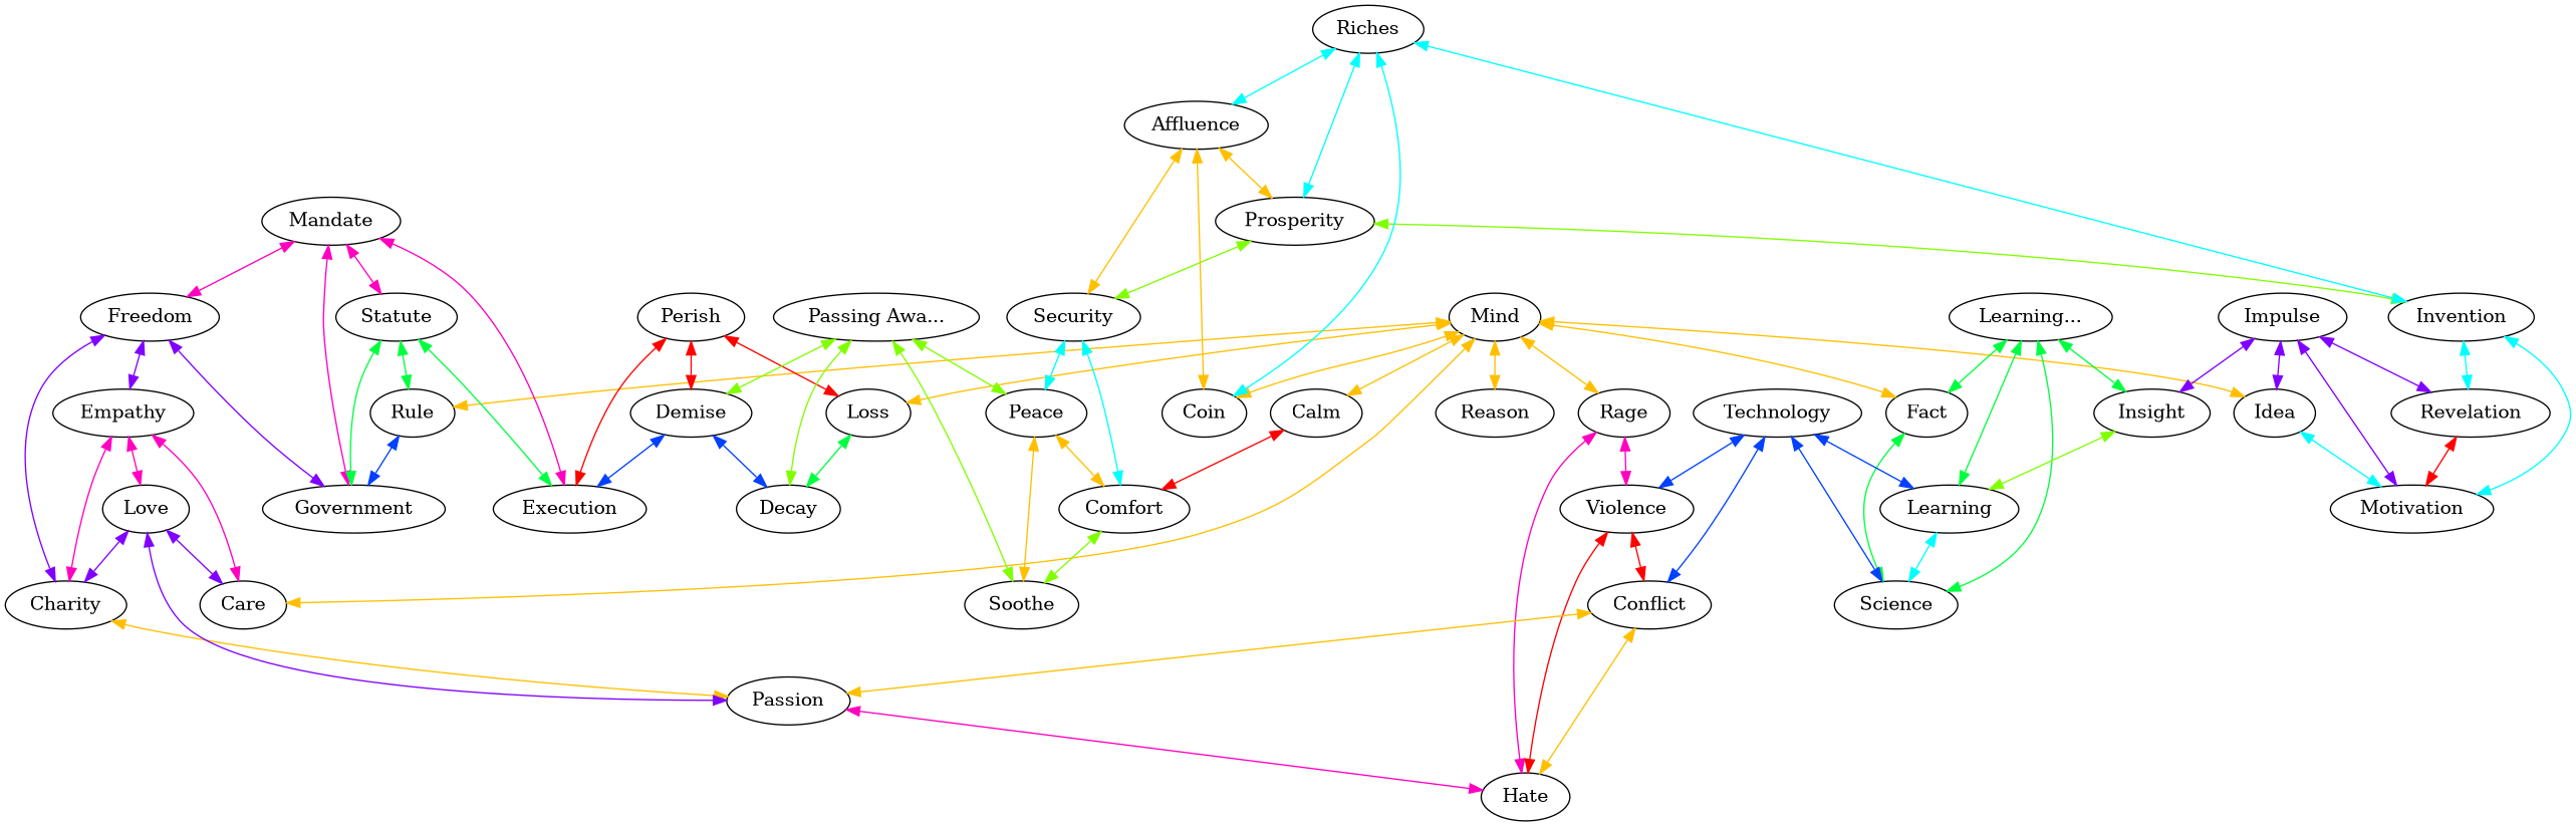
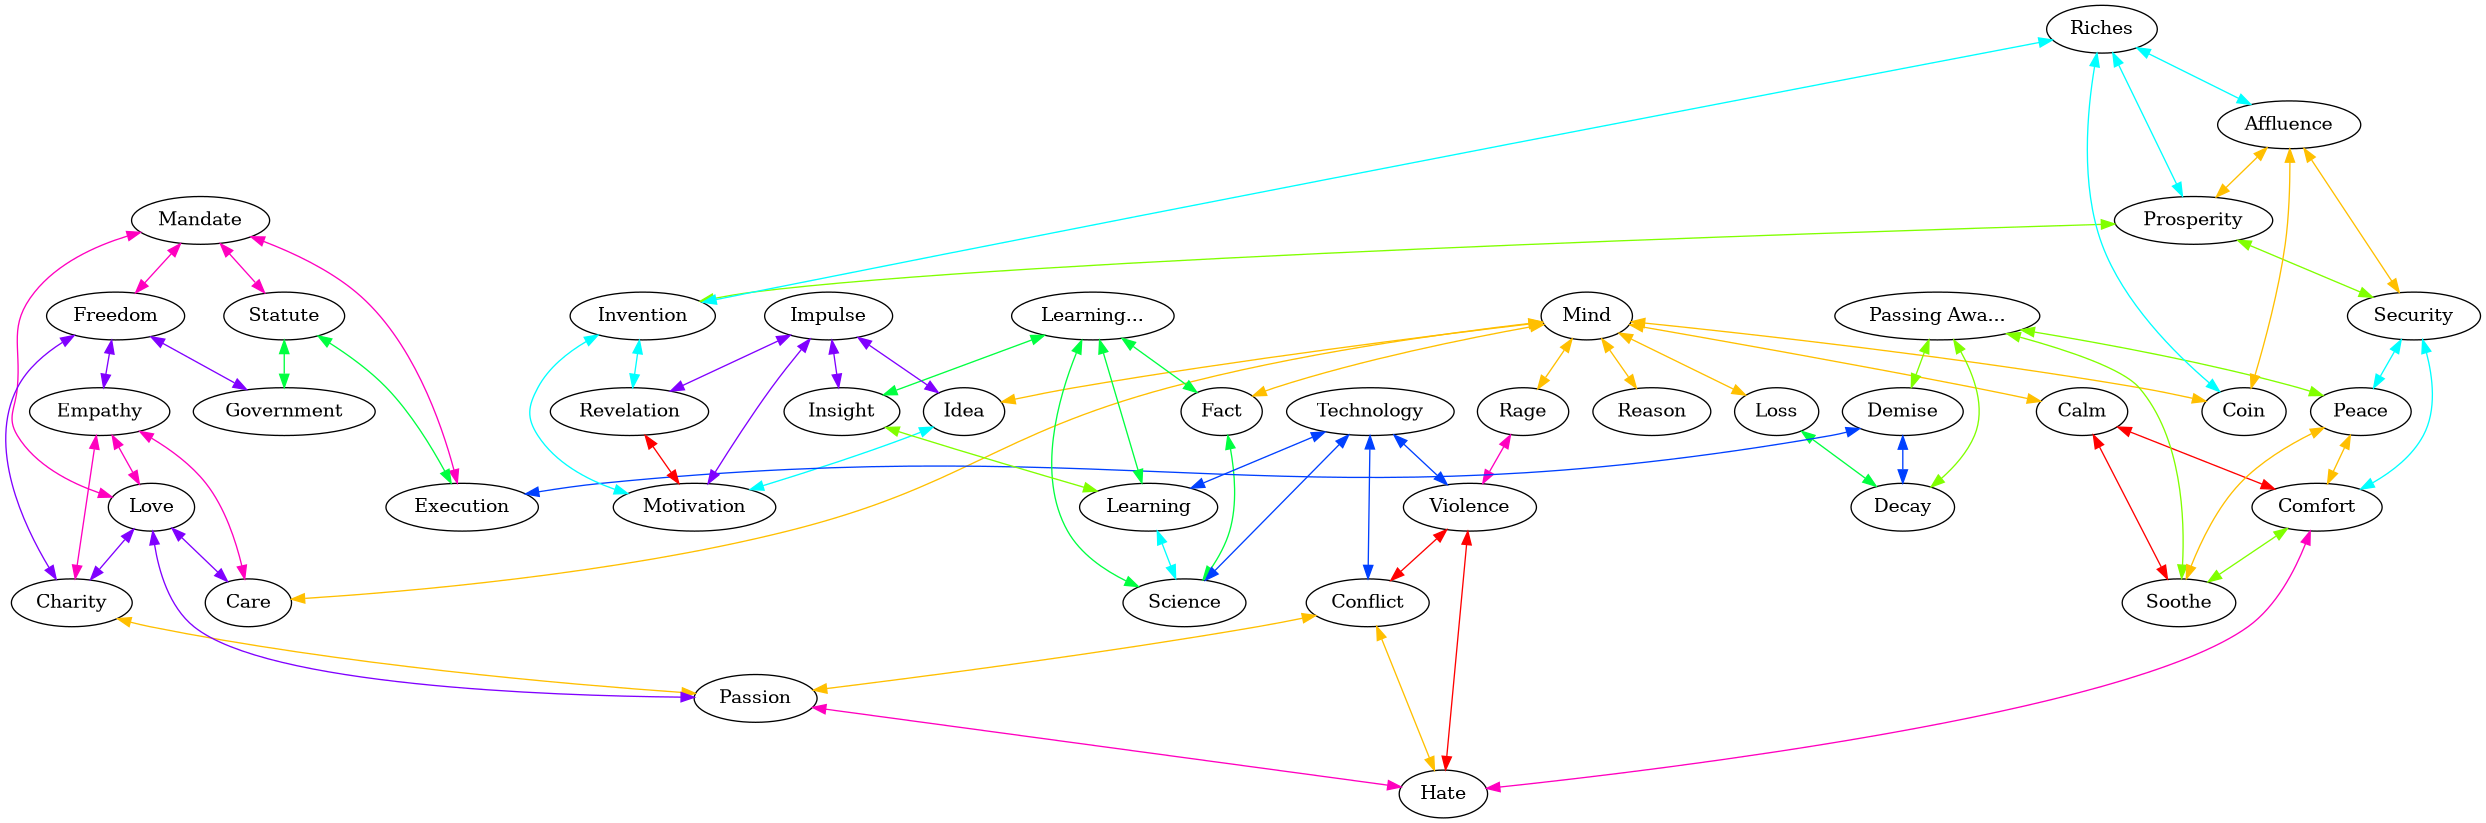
  graph {
    edge [color="0.125,1,1" dir=both]
    n1 [label=Mind]
    n2 [label=Reason]
    n3 [label=Loss]
-   n4 [label=Rule]
    n5 [label=Care]
    n6 [label=Rage]
    n7 [label=Fact]
    n8 [label=Idea]
    n9 [label=Coin]
    n10 [label=Calm]
    n11 [label=Decay]
    n12 [label=Government]
    n13 [label=Hate]
    n14 [label=Violence]
    n15 [label=Science]
    n16 [label=Motivation]
    n17 [label=Soothe]
    n18 [label=Comfort]
    n19 [label=Demise]
    n20 [label=Execution]
-   n21 [label=Perish]
    n22 [label="Passing Awa..."]
    n23 [label=Peace]
    n24 [label=Mandate]
    n25 [label=Freedom]
    n26 [label=Statute]
    n27 [label=Empathy]
    n28 [label=Charity]
    n29 [label=Love]
    n30 [label=Passion]
    n31 [label=Conflict]
    n32 [label=Technology]
    n33 [label=Learning]
    n34 [label="Learning..."]
    n35 [label=Insight]
    n36 [label=Revelation]
    n37 [label=Impulse]
    n38 [label=Invention]
    n39 [label=Prosperity]
    n40 [label=Security]
    n41 [label=Riches]
    n42 [label=Affluence]
    n1 -- n2
    n1 -- n3
-   n1 -- n4
    n1 -- n5
    n1 -- n6
    n1 -- n7
    n1 -- n8
    n1 -- n9
    n1 -- n10
    n3 -- n11 [color="0.375,1,1"]
-   n4 -- n12 [color="0.625,1,1"]
-   n6 -- n13 [color="0.875,1,1"]
+   n18 -- n13 [color="0.875,1,1"]
    n6 -- n14 [color="0.875,1,1"]
    n7 -- n15 [color="0.375,1,1"]
    n8 -- n16 [color="0.5,1,1"]
+   n10 -- n17 [color="1,1,1"]
    n10 -- n18 [color="1,1,1"]
    n14 -- n13 [color="1,1,1"]
    n14 -- n31 [color="1,1,1"]
    n18 -- n17 [color="0.25,1,1"]
    n19 -- n11 [color="0.625,1,1"]
    n19 -- n20 [color="0.625,1,1"]
-   n21 -- n3 [color="1,1,1"]
-   n21 -- n19 [color="1,1,1"]
-   n21 -- n20 [color="1,1,1"]
    n22 -- n11 [color="0.25,1,1"]
    n22 -- n17 [color="0.25,1,1"]
    n22 -- n19 [color="0.25,1,1"]
    n22 -- n23 [color="0.25,1,1"]
    n23 -- n17
    n23 -- n18
-   n24 -- n12 [color="0.875,1,1"]
+   n24 -- n29 [color="0.875,1,1"]
    n24 -- n20 [color="0.875,1,1"]
    n24 -- n25 [color="0.875,1,1"]
    n24 -- n26 [color="0.875,1,1"]
    n25 -- n12 [color="0.75,1,1"]
    n25 -- n27 [color="0.75,1,1"]
    n25 -- n28 [color="0.75,1,1"]
-   n26 -- n4 [color="0.375,1,1"]
    n26 -- n12 [color="0.375,1,1"]
    n26 -- n20 [color="0.375,1,1"]
    n27 -- n5 [color="0.875,1,1"]
    n27 -- n28 [color="0.875,1,1"]
    n27 -- n29 [color="0.875,1,1"]
    n28 -- n30
    n29 -- n5 [color="0.75,1,1"]
    n29 -- n28 [color="0.75,1,1"]
    n29 -- n30 [color="0.75,1,1"]
    n30 -- n13 [color="0.875,1,1"]
    n31 -- n13
    n31 -- n30
    n32 -- n14 [color="0.625,1,1"]
    n32 -- n15 [color="0.625,1,1"]
    n32 -- n31 [color="0.625,1,1"]
    n32 -- n33 [color="0.625,1,1"]
    n33 -- n15 [color="0.5,1,1"]
    n34 -- n7 [color="0.375,1,1"]
    n34 -- n15 [color="0.375,1,1"]
    n34 -- n33 [color="0.375,1,1"]
    n34 -- n35 [color="0.375,1,1"]
    n35 -- n33 [color="0.25,1,1"]
    n36 -- n16 [color="1,1,1"]
    n37 -- n8 [color="0.75,1,1"]
    n37 -- n16 [color="0.75,1,1"]
    n37 -- n35 [color="0.75,1,1"]
    n37 -- n36 [color="0.75,1,1"]
    n38 -- n16 [color="0.5,1,1"]
    n38 -- n36 [color="0.5,1,1"]
    n39 -- n38 [color="0.25,1,1"]
    n39 -- n40 [color="0.25,1,1"]
    n40 -- n18 [color="0.5,1,1"]
    n40 -- n23 [color="0.5,1,1"]
    n41 -- n9 [color="0.5,1,1"]
    n41 -- n38 [color="0.5,1,1"]
    n41 -- n39 [color="0.5,1,1"]
    n41 -- n42 [color="0.5,1,1"]
    n42 -- n9
    n42 -- n39
    n42 -- n40
  }
